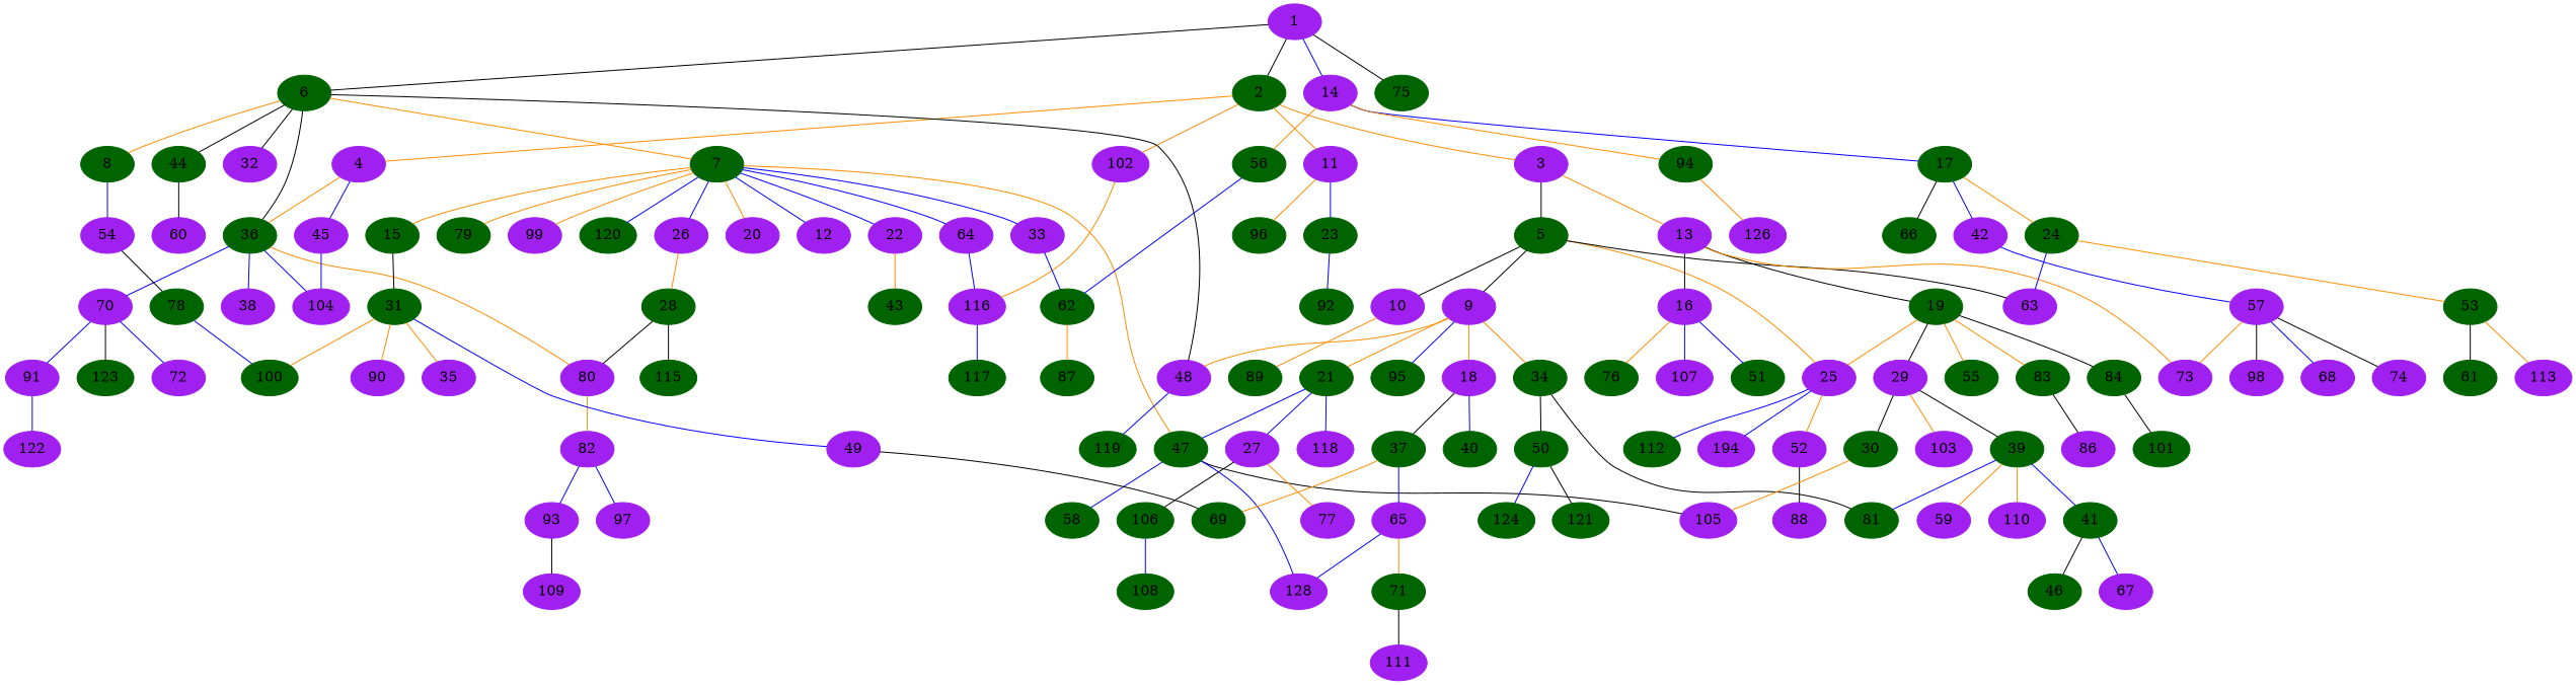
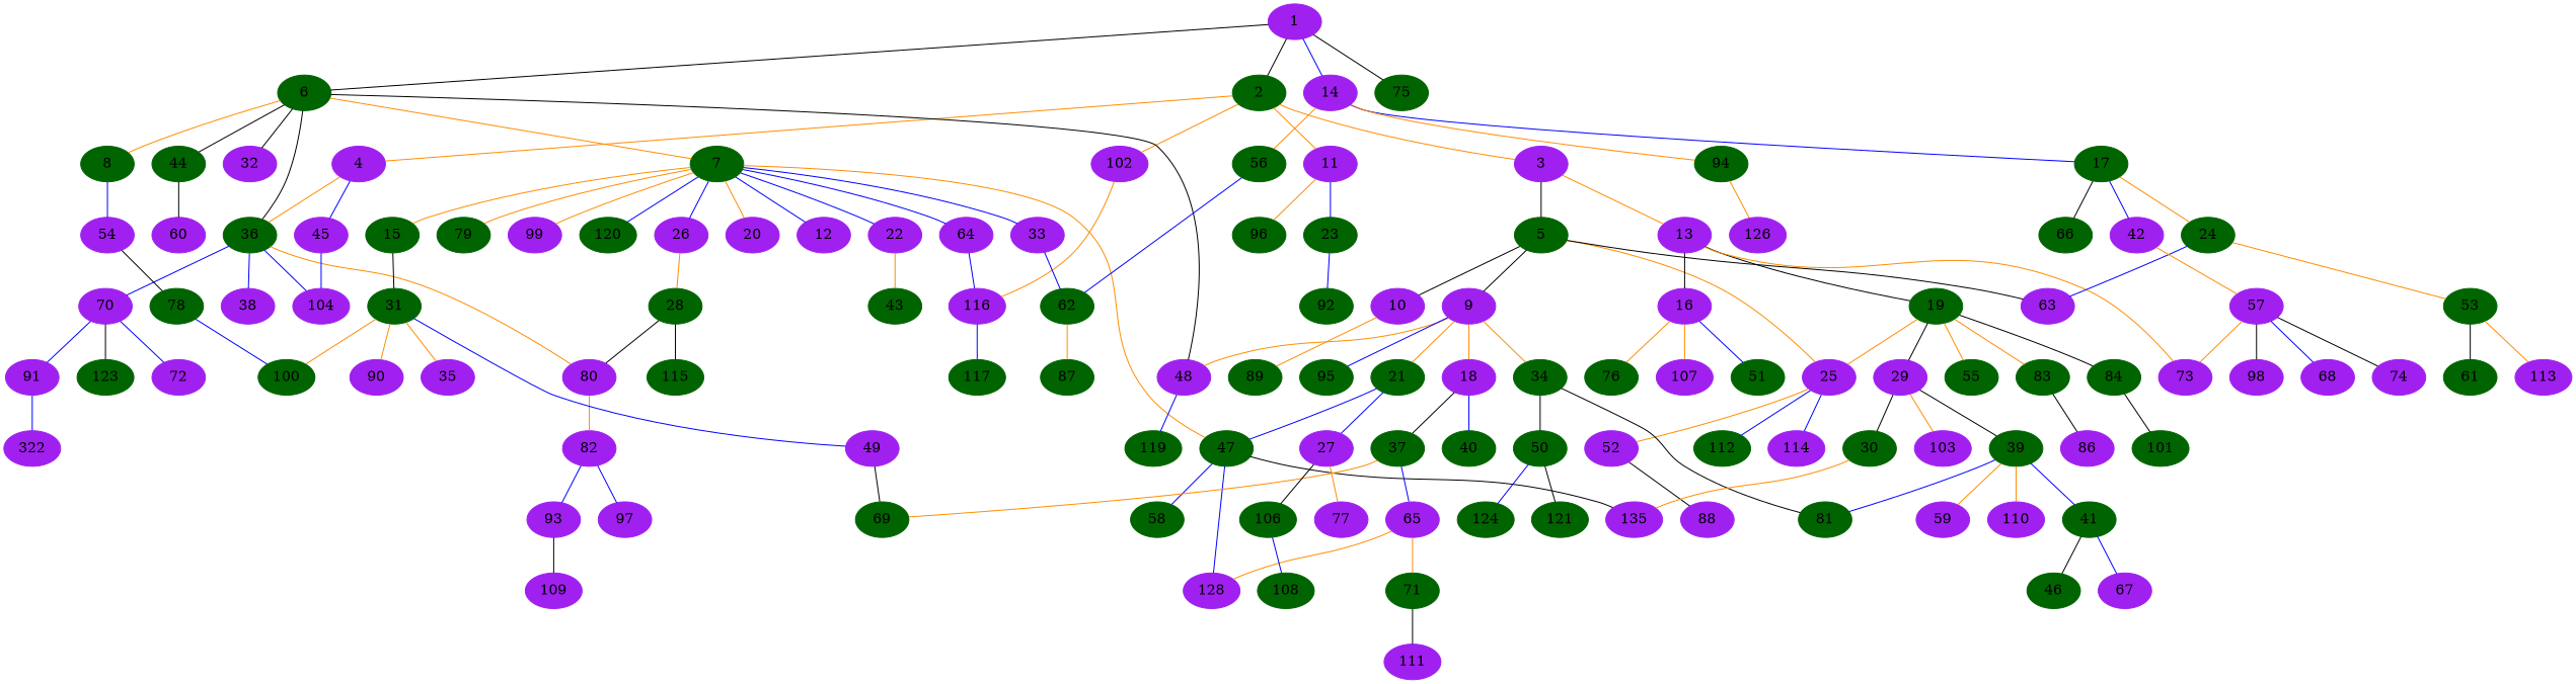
  graph {
    node [color=purple style=filled]
    edge [color=darkorange]
    2 [color=darkgreen]
    1
    6 [color=darkgreen]
    14
    75 [color=darkgreen]
    3
    4
    11
    102
    36 [color=darkgreen]
    7 [color=darkgreen]
    8 [color=darkgreen]
    32
    44 [color=darkgreen]
    48
    17 [color=darkgreen]
    56 [color=darkgreen]
    94 [color=darkgreen]
    5 [color=darkgreen]
    13
    45
    23 [color=darkgreen]
    96 [color=darkgreen]
    116
    9
    10
    25
    63
    16
    19 [color=darkgreen]
    73
    80
    38
    70
    104
    18
    21 [color=darkgreen]
    34 [color=darkgreen]
    95 [color=darkgreen]
    89 [color=darkgreen]
    52
    112 [color=darkgreen]
-   114 [label=194]
+   114
    12
    15 [color=darkgreen]
    20
    22
    26
    33
    47 [color=darkgreen]
    64
    79 [color=darkgreen]
    99
    120 [color=darkgreen]
    54
    60
    119 [color=darkgreen]
    31 [color=darkgreen]
    43 [color=darkgreen]
    28 [color=darkgreen]
    62 [color=darkgreen]
-   105
+   105 [label=135]
    58 [color=darkgreen]
    n64 [label=128]
    78 [color=darkgreen]
    37 [color=darkgreen]
    40 [color=darkgreen]
    27
-   118
    50 [color=darkgreen]
    81 [color=darkgreen]
    92 [color=darkgreen]
    51 [color=darkgreen]
    76 [color=darkgreen]
    107
    29
    55 [color=darkgreen]
    83 [color=darkgreen]
    84 [color=darkgreen]
    24 [color=darkgreen]
    42
    66 [color=darkgreen]
    126
    35
    49
    90
    100 [color=darkgreen]
    53 [color=darkgreen]
    57
    65
    69 [color=darkgreen]
    103
    30 [color=darkgreen]
    39 [color=darkgreen]
    86
    101 [color=darkgreen]
    77
    106 [color=darkgreen]
    61 [color=darkgreen]
    113
    88
    115 [color=darkgreen]
    108 [color=darkgreen]
    82
    41 [color=darkgreen]
    59
    110
    87 [color=darkgreen]
    121 [color=darkgreen]
    124 [color=darkgreen]
    72
    91
    123 [color=darkgreen]
    71 [color=darkgreen]
    46 [color=darkgreen]
    67
    68
    74
    98
    117 [color=darkgreen]
    111
-   122
+   122 [label=322]
    93
    97
    109
    2 -- 3
    2 -- 4
    2 -- 11
    2 -- 102
    1 -- 2 [color=black]
    1 -- 6 [color=black]
    1 -- 14 [color=blue]
    1 -- 75 [color=black]
    6 -- 36 [color=black]
    6 -- 7
    6 -- 8
    6 -- 32 [color=black]
    6 -- 44 [color=black]
    6 -- 48 [color=black]
    14 -- 17 [color=blue]
    14 -- 56
    14 -- 94
    3 -- 5 [color=black]
    3 -- 13
    4 -- 36
    4 -- 45 [color=blue]
    11 -- 23 [color=blue]
    11 -- 96
    102 -- 116
    36 -- 80
    36 -- 38 [color=blue]
    36 -- 70 [color=blue]
    36 -- 104 [color=blue]
    7 -- 12 [color=blue]
    7 -- 15
    7 -- 20
    7 -- 22 [color=blue]
    7 -- 26 [color=blue]
    7 -- 33 [color=blue]
    7 -- 47
    7 -- 64 [color=blue]
    7 -- 79
    7 -- 99
    7 -- 120 [color=blue]
    8 -- 54 [color=blue]
    44 -- 60 [color=black]
    48 -- 119 [color=blue]
    17 -- 24
    17 -- 42 [color=blue]
    17 -- 66 [color=black]
    56 -- 62 [color=blue]
    94 -- 126
    5 -- 9 [color=black]
    5 -- 10 [color=black]
    5 -- 25
    5 -- 63 [color=black]
    13 -- 16 [color=black]
    13 -- 19 [color=black]
    13 -- 73
    45 -- 104 [color=blue]
    23 -- 92 [color=blue]
    116 -- 117 [color=blue]
    9 -- 48
    9 -- 18
    9 -- 21
    9 -- 34
    9 -- 95 [color=blue]
    10 -- 89
    25 -- 52
    25 -- 112 [color=blue]
    25 -- 114 [color=blue]
    16 -- 51 [color=blue]
    16 -- 76
-   16 -- 107 [color=blue]
+   16 -- 107
    19 -- 25
    19 -- 29 [color=black]
    19 -- 55
    19 -- 83
    19 -- 84 [color=black]
    80 -- 82
    70 -- 72 [color=blue]
    70 -- 91 [color=blue]
    70 -- 123 [color=black]
    18 -- 37 [color=black]
    18 -- 40 [color=blue]
    21 -- 47 [color=blue]
    21 -- 27 [color=blue]
-   21 -- 118 [color=blue]
    34 -- 50 [color=black]
    34 -- 81 [color=black]
    52 -- 88 [color=black]
    15 -- 31 [color=black]
    22 -- 43
    26 -- 28
    33 -- 62 [color=blue]
    47 -- 105 [color=black]
    47 -- 58 [color=blue]
    47 -- n64 [color=blue]
    64 -- 116 [color=blue]
    54 -- 78 [color=black]
    31 -- 35
    31 -- 49 [color=blue]
    31 -- 90
    31 -- 100
    28 -- 80 [color=black]
    28 -- 115 [color=black]
    62 -- 87
    78 -- 100 [color=blue]
    37 -- 65 [color=blue]
    37 -- 69
    27 -- 77
    27 -- 106 [color=black]
    50 -- 121 [color=black]
    50 -- 124 [color=blue]
    29 -- 103
    29 -- 30 [color=black]
    29 -- 39 [color=black]
    83 -- 86 [color=black]
    84 -- 101 [color=black]
    24 -- 63 [color=blue]
    24 -- 53
-   42 -- 57 [color=blue]
+   42 -- 57
    49 -- 69 [color=black]
    53 -- 61 [color=black]
    53 -- 113
    57 -- 73
    57 -- 68 [color=blue]
    57 -- 74 [color=black]
    57 -- 98 [color=black]
-   65 -- n64 [color=blue]
+   65 -- n64
    65 -- 71
    30 -- 105
    39 -- 81 [color=blue]
    39 -- 41 [color=blue]
    39 -- 59
    39 -- 110
    106 -- 108 [color=blue]
    82 -- 93 [color=blue]
    82 -- 97 [color=blue]
    41 -- 46 [color=black]
    41 -- 67 [color=blue]
    91 -- 122 [color=blue]
    71 -- 111 [color=black]
    93 -- 109 [color=black]
  }
